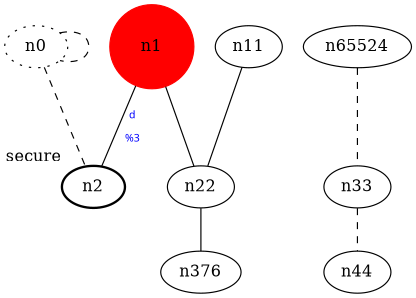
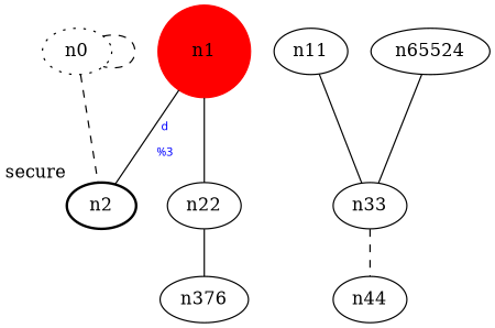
  graph {
    fontcolor=blue
    rankdir=TB
    n0 [fillcolor="#1234K56" style=dotted]
    n2 [style=bold xlabel=secure]
    n1 [color=red height=1 style=filled width=1]
    n22
    n376
    n33
    n44
    n11
    n65524
    n0 -- n0 [style=dashed]
    n0 -- n2 [style=dashed]
    n1 -- n2 [fontcolor=blue fontname="comic sans" fontsize=9 label="d\n\l\G"]
    n1 -- n22
    n22 -- n376
    n33 -- n44 [style=dashed]
-   n11 -- n22
-   n65524 -- n33 [style=dashed]
+   n11 -- n33
+   n65524 -- n33
  }
